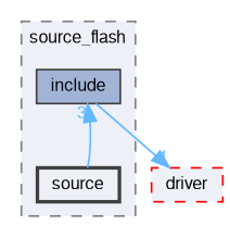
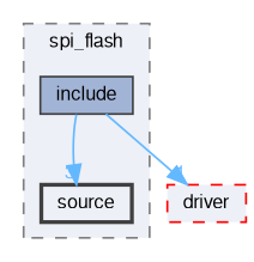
  digraph {
    compound=true
    node [color=grey25 fillcolor="#edf0f7" fontname=FreeSans fontsize=10 shape=box]
    edge [color=steelblue1 fontcolor=steelblue1 fontname=FreeSans fontsize=10 labeldistance=1.5 labelfontname=FreeSans labelfontsize=10]
    n1 [fillcolor="#a2b4d6" height=0.2 label=include style=filled width=0.4]
    n2 [height=0.2 label=source style="filled,bold" width=0.4]
    n3 [color=red height=0.2 label=driver style="filled,dashed" width=0.4]
    subgraph cluster_1 {
      bgcolor="#edf0f7"
      fontname=FreeSans
      fontsize=10
-     label=source_flash
+     label=spi_flash
      pencolor=grey50
      style="filled,dashed"
      n1
      n2
    }
    n1 -> n3 [headlabel=1]
-   n2 -> n1 [headlabel=3]
+   n1 -> n2 [headlabel=3]
  }
